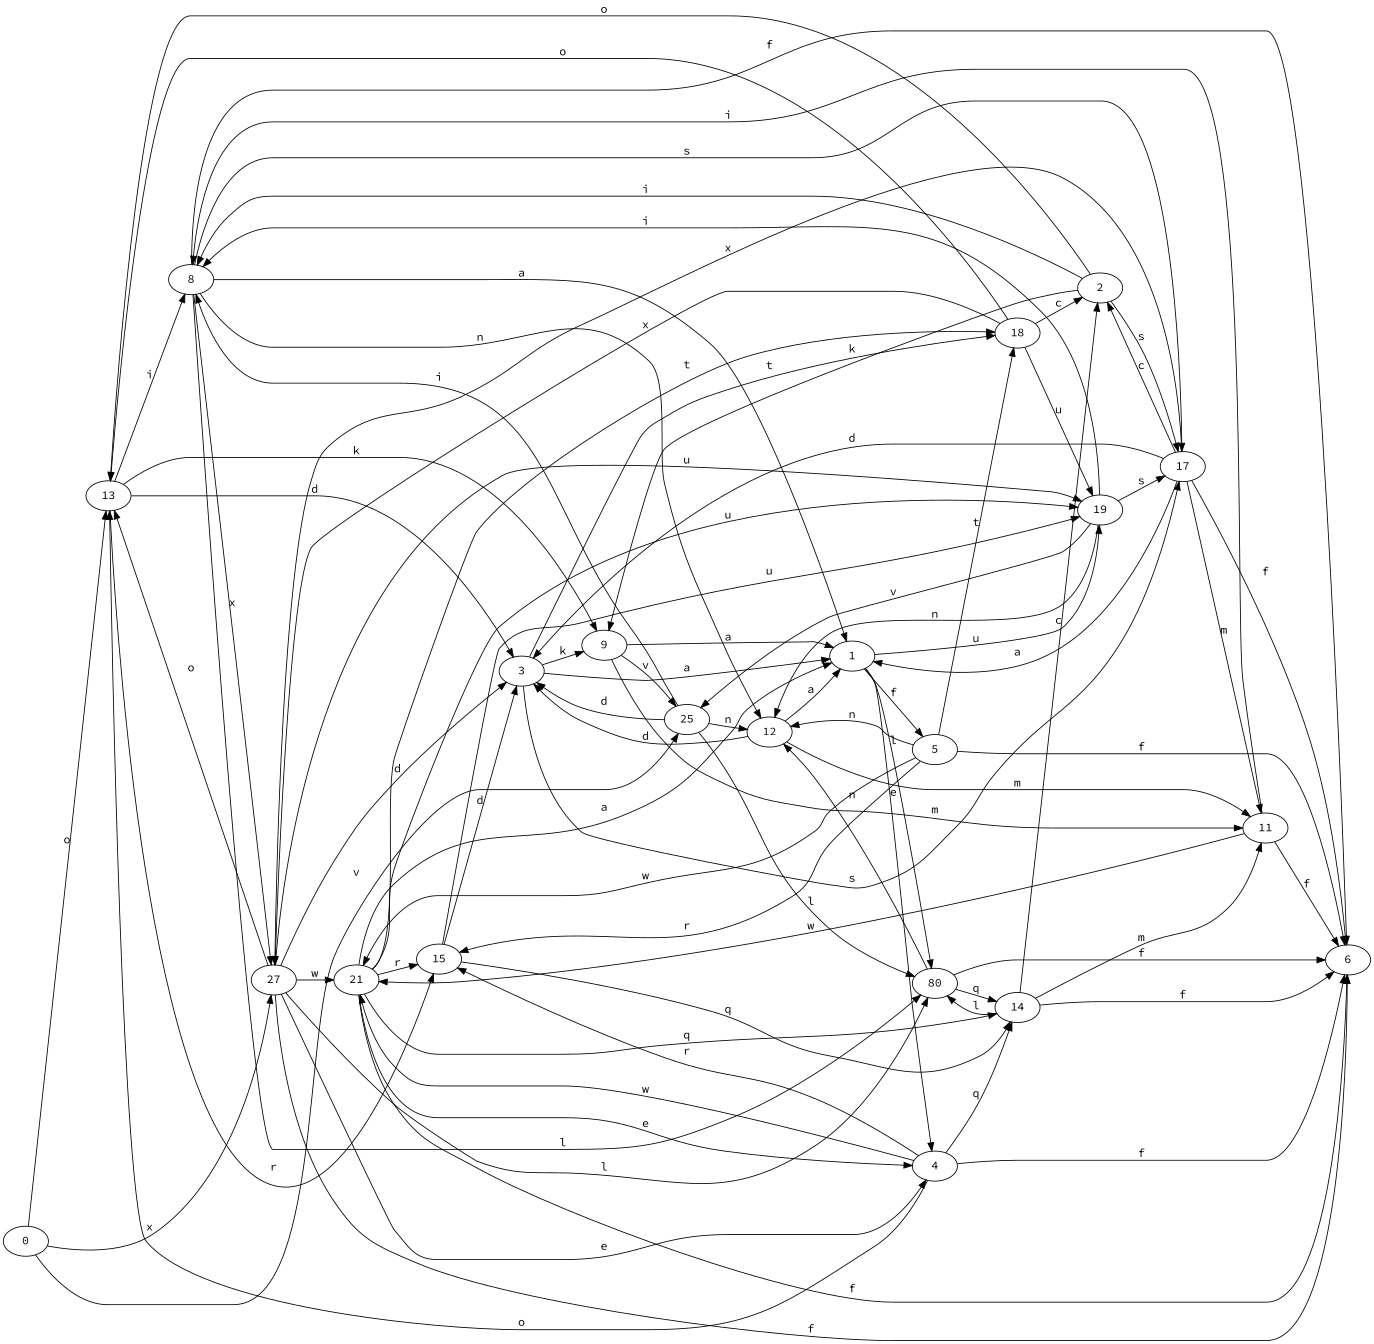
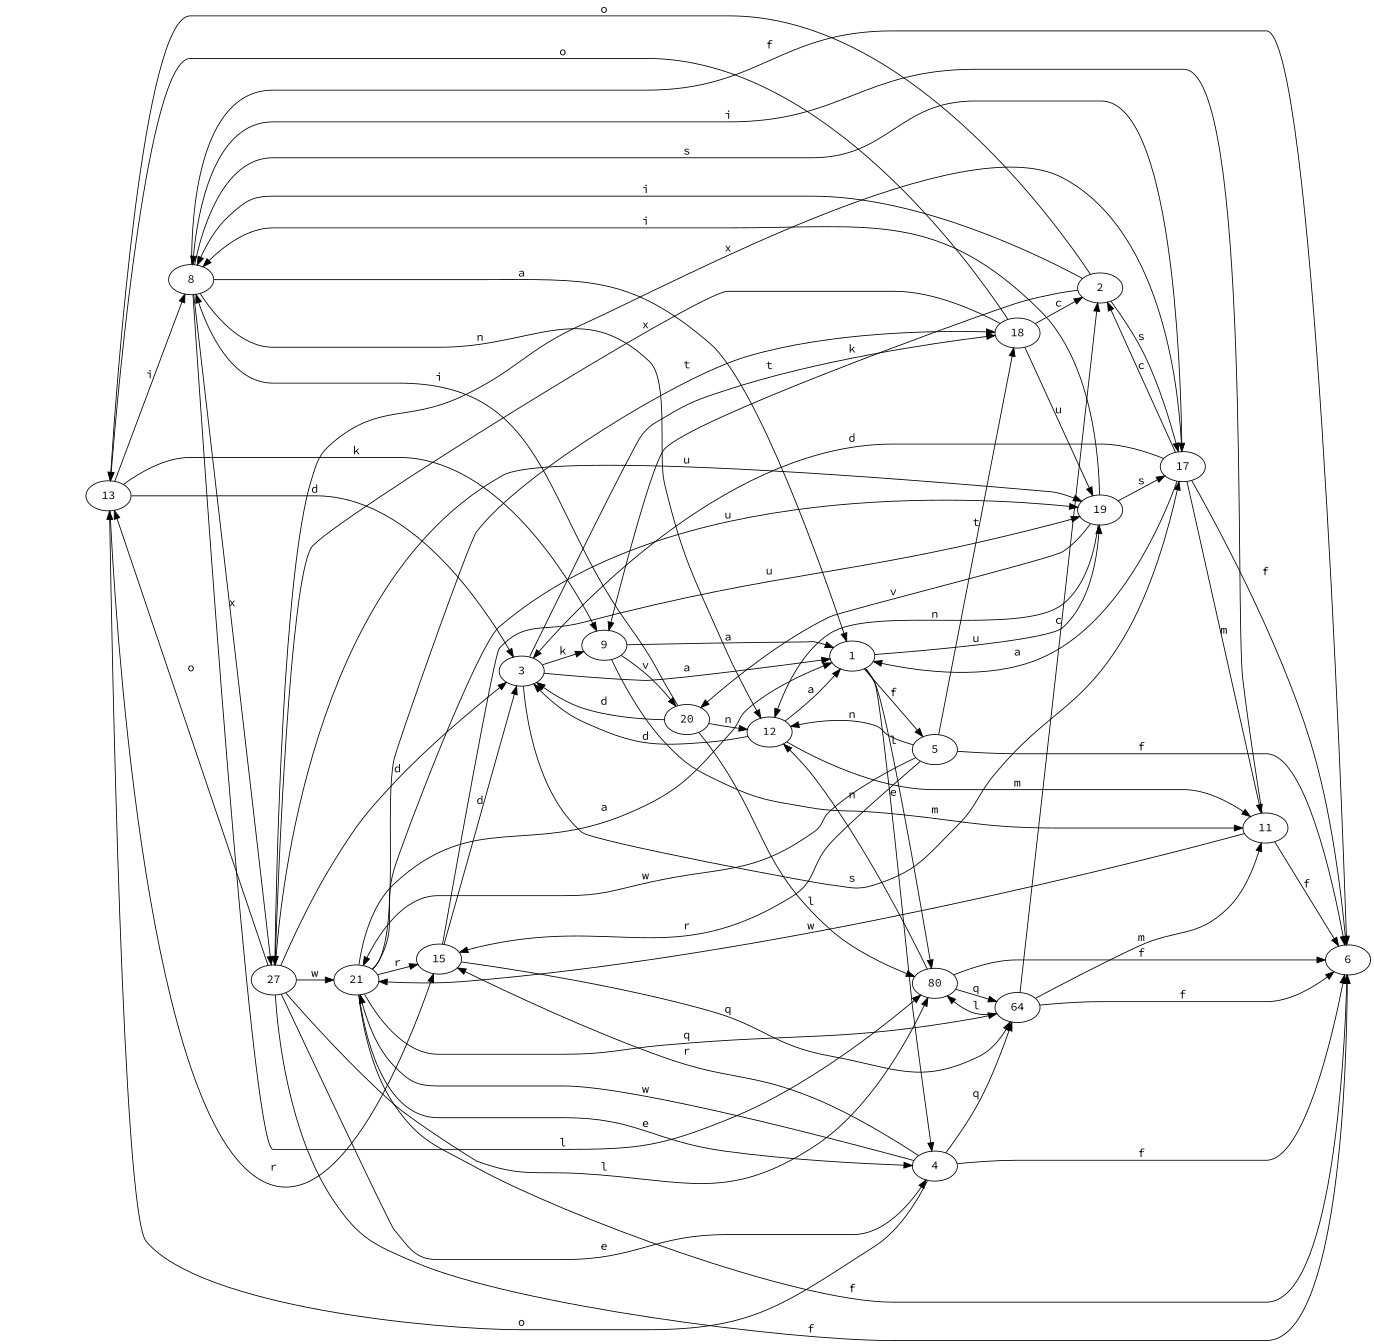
  strict digraph {
    fontname="Source Code Pro"
    rankdir=LR
    node [fontname="Source Code Pro"]
    edge [fontname="Source Code Pro"]
-   0
    13
-   20 [label=25]
+   20
    n4 [label=27]
    8
    9
    3
    15
    n9 [label=80]
    12
    4
    19
    6
    21
    1
    5
-   14
+   14 [label=64]
    18
    17
    2
    11
-   0 -> 13 [label=o]
-   0 -> 20 [label=v]
-   0 -> n4 [label=x]
    13 -> 8 [label=i]
    13 -> 9 [label=k]
    13 -> 3 [label=d]
    13 -> 15 [label=r]
    20 -> 8 [label=i]
    20 -> 3 [label=d]
    20 -> n9 [label=l]
    20 -> 12 [label=n]
    n4 -> 13 [label=o]
    n4 -> 3 [label=d]
    n4 -> n9 [label=l]
    n4 -> 4 [label=e]
    n4 -> 19 [label=u]
    n4 -> 6 [label=f]
    n4 -> 21 [label=w]
    8 -> n4 [label=x]
    8 -> n9 [label=l]
    8 -> 12 [label=n]
    8 -> 6 [label=f]
    8 -> 1 [label=a]
    8 -> 17 [label=s]
    9 -> 20 [label=v]
    9 -> 1 [label=a]
    9 -> 11 [label=m]
    3 -> 9 [label=k]
    3 -> 1 [label=a]
    3 -> 18 [label=t]
    3 -> 17 [label=s]
    15 -> 3 [label=d]
    15 -> 19 [label=u]
    15 -> 14 [label=q]
    n9 -> 12 [label=n]
    n9 -> 6 [label=f]
    n9 -> 14 [label=q]
    12 -> 3 [label=d]
    12 -> 1 [label=a]
    12 -> 11 [label=m]
    4 -> 13 [label=o]
    4 -> 15 [label=r]
    4 -> 6 [label=f]
    4 -> 21 [label=w]
    4 -> 14 [label=q]
    19 -> 20 [label=v]
    19 -> 8 [label=i]
    19 -> 12 [label=n]
    19 -> 17 [label=s]
    21 -> 15 [label=r]
    21 -> 4 [label=e]
    21 -> 19 [label=u]
    21 -> 6 [label=f]
    21 -> 1 [label=a]
    21 -> 14 [label=q]
    21 -> 18 [label=t]
    1 -> n9 [label=l]
    1 -> 4 [label=e]
    1 -> 19 [label=u]
    1 -> 5 [label=f]
    5 -> 15 [label=r]
    5 -> 12 [label=n]
    5 -> 6 [label=f]
    5 -> 21 [label=w]
    5 -> 18 [label=t]
    14 -> n9 [label=l]
    14 -> 6 [label=f]
    14 -> 2 [label=c]
    14 -> 11 [label=m]
    18 -> 13 [label=o]
    18 -> n4 [label=x]
    18 -> 19 [label=u]
    18 -> 2 [label=c]
    17 -> n4 [label=x]
    17 -> 3 [label=d]
    17 -> 6 [label=f]
    17 -> 1 [label=a]
    17 -> 2 [label=c]
    17 -> 11 [label=m]
    2 -> 13 [label=o]
    2 -> 8 [label=i]
    2 -> 9 [label=k]
    2 -> 17 [label=s]
    11 -> 8 [label=i]
    11 -> 6 [label=f]
    11 -> 21 [label=w]
  }
